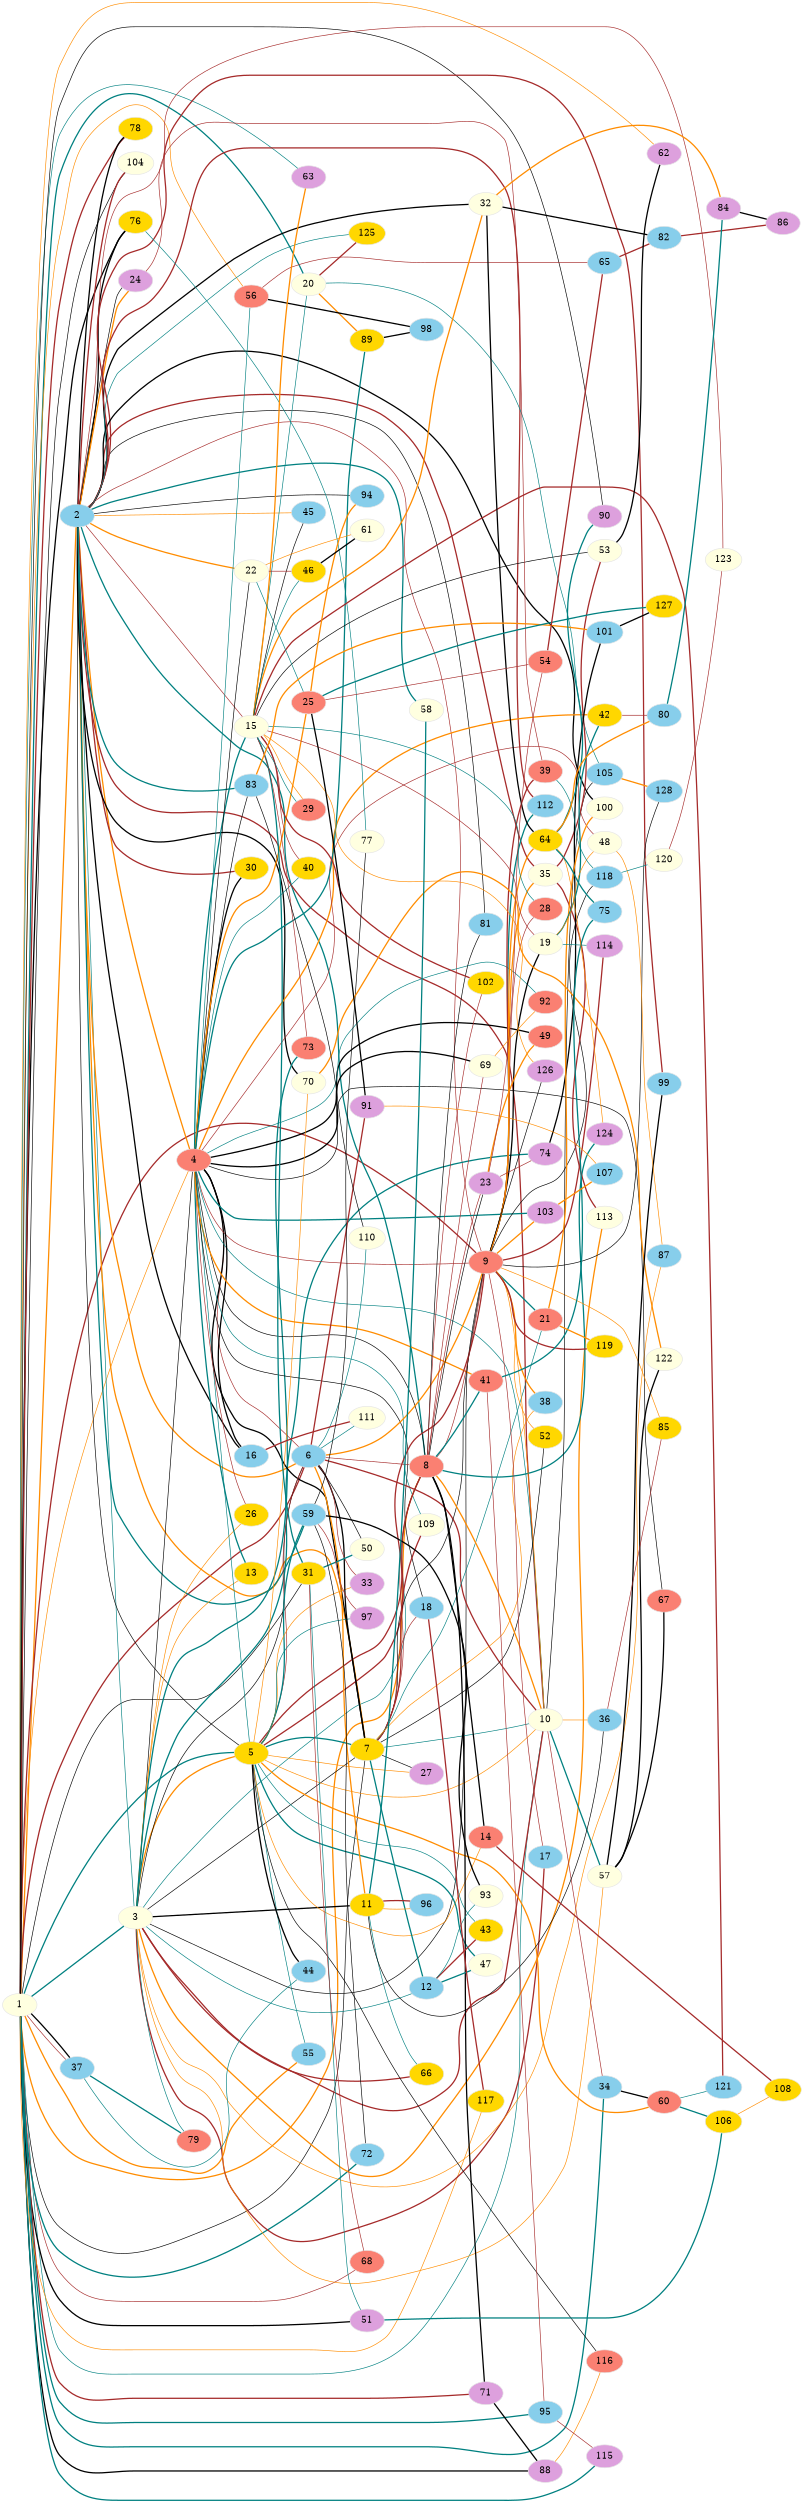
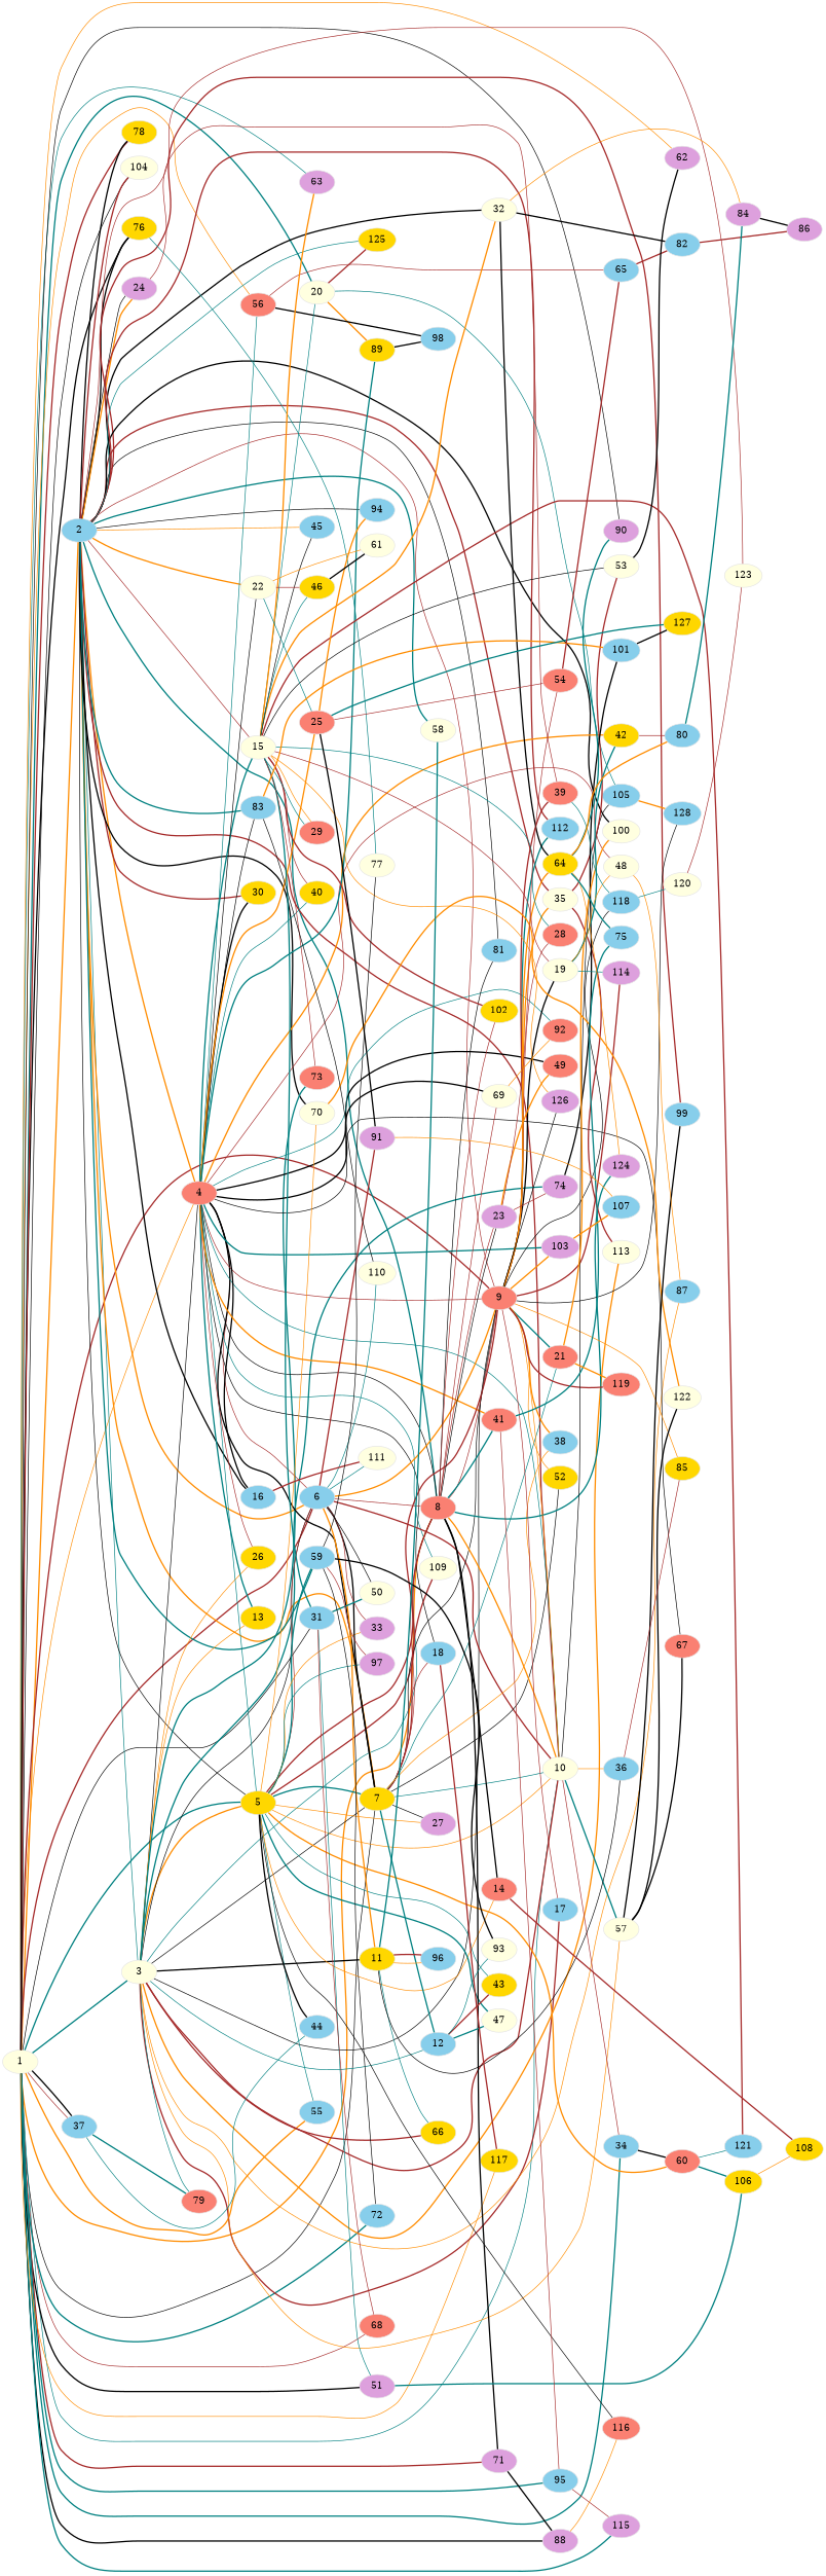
  graph {
    rankdir=LR
    node [color=gray90 fillcolor=skyblue style=filled]
    edge [color=teal style=bold]
    1 [fillcolor=lightyellow]
    2
    3 [fillcolor=lightyellow]
    4 [fillcolor=salmon]
    5 [fillcolor=gold]
    6
    7 [fillcolor=gold]
    8 [fillcolor=salmon]
    9 [fillcolor=salmon]
    10 [fillcolor=lightyellow]
    20 [fillcolor=lightyellow]
-   31 [fillcolor=gold]
+   31
    34
    37
    51 [fillcolor=plum]
    55
    56 [fillcolor=salmon]
    62 [fillcolor=plum]
    63 [fillcolor=plum]
    68 [fillcolor=salmon]
    71 [fillcolor=plum]
    72
    76 [fillcolor=gold]
    78 [fillcolor=gold]
    88 [fillcolor=plum]
    90 [fillcolor=plum]
    95
    104 [fillcolor=lightyellow]
    115 [fillcolor=plum]
    117 [fillcolor=gold]
    15 [fillcolor=lightyellow]
    16
    22 [fillcolor=lightyellow]
    24 [fillcolor=plum]
    30 [fillcolor=gold]
    32 [fillcolor=lightyellow]
    35 [fillcolor=lightyellow]
    45
    58 [fillcolor=lightyellow]
    59
    70 [fillcolor=lightyellow]
    81
    83
    94
    99
    100 [fillcolor=lightyellow]
    112
    123 [fillcolor=lightyellow]
    125 [fillcolor=gold]
    11 [fillcolor=gold]
    12
    13 [fillcolor=gold]
    17
    26 [fillcolor=gold]
    57 [fillcolor=lightyellow]
    66 [fillcolor=gold]
    73 [fillcolor=salmon]
    74 [fillcolor=plum]
    79 [fillcolor=salmon]
    87
    113 [fillcolor=lightyellow]
    18
    25 [fillcolor=salmon]
    40 [fillcolor=gold]
    41 [fillcolor=salmon]
    42 [fillcolor=gold]
    48 [fillcolor=lightyellow]
    49 [fillcolor=salmon]
    67 [fillcolor=salmon]
    69 [fillcolor=lightyellow]
    89 [fillcolor=gold]
    92 [fillcolor=salmon]
    103 [fillcolor=plum]
    109 [fillcolor=lightyellow]
    14 [fillcolor=salmon]
    27 [fillcolor=plum]
    33 [fillcolor=plum]
    43 [fillcolor=gold]
    44
    47 [fillcolor=lightyellow]
    60 [fillcolor=salmon]
    97 [fillcolor=plum]
    116 [fillcolor=salmon]
    50 [fillcolor=lightyellow]
    91 [fillcolor=plum]
    110 [fillcolor=lightyellow]
    111 [fillcolor=lightyellow]
    21 [fillcolor=salmon]
    38
    52 [fillcolor=gold]
    23 [fillcolor=plum]
    102 [fillcolor=gold]
    124 [fillcolor=plum]
    19 [fillcolor=lightyellow]
    28 [fillcolor=salmon]
    39 [fillcolor=salmon]
    64 [fillcolor=gold]
    85 [fillcolor=gold]
    114 [fillcolor=plum]
    118
-   119 [fillcolor=gold]
+   119 [fillcolor=salmon]
    126 [fillcolor=plum]
    128
    36
    105
    106 [fillcolor=gold]
    65
    98
    77 [fillcolor=lightyellow]
    29 [fillcolor=salmon]
    46 [fillcolor=gold]
    53 [fillcolor=lightyellow]
    121
    61 [fillcolor=lightyellow]
    82
    84 [fillcolor=plum]
    93 [fillcolor=lightyellow]
    122 [fillcolor=lightyellow]
    101
    120 [fillcolor=lightyellow]
    96
    54 [fillcolor=salmon]
    127 [fillcolor=gold]
    75
    80
    107
    108 [fillcolor=gold]
    86 [fillcolor=plum]
    1 -- 2 [color=darkorange]
    1 -- 3
    1 -- 4 [color=darkorange style=solid]
    1 -- 5
    1 -- 6 [color=brown]
    1 -- 7 [color=black style=solid]
    1 -- 8 [color=darkorange]
    1 -- 9 [color=brown]
    1 -- 10 [style=solid]
    1 -- 20
    1 -- 31 [color=black style=solid]
    1 -- 34
    1 -- 37 [color=brown style=solid]
    1 -- 37 [color=black]
    1 -- 51 [color=black]
    1 -- 55 [color=darkorange]
    1 -- 56 [color=darkorange style=solid]
    1 -- 62 [color=darkorange style=solid]
    1 -- 63 [style=solid]
    1 -- 68 [color=brown style=solid]
    1 -- 71 [color=brown]
    1 -- 72
    1 -- 76 [color=black]
    1 -- 78 [color=brown]
    1 -- 88 [color=black]
    1 -- 90 [color=black style=solid]
    1 -- 95
    1 -- 104 [color=black style=solid]
    1 -- 115
    1 -- 117 [color=darkorange style=solid]
    2 -- 3 [style=solid]
    2 -- 4 [color=darkorange]
    2 -- 5 [color=black style=solid]
    2 -- 6 [color=darkorange]
    2 -- 7 [color=darkorange]
    2 -- 8
    2 -- 9 [color=brown style=solid]
    2 -- 10 [color=brown]
    2 -- 76 [color=black]
    2 -- 78 [color=black]
    2 -- 104 [color=brown]
    2 -- 15 [color=brown style=solid]
    2 -- 16 [color=black]
    2 -- 22 [color=darkorange]
    2 -- 24 [color=darkorange]
    2 -- 24 [color=black style=solid]
    2 -- 30 [color=brown]
    2 -- 32 [color=black]
    2 -- 35 [color=brown]
    2 -- 45 [color=darkorange style=solid]
    2 -- 58
    2 -- 59
    2 -- 70 [color=black]
    2 -- 81 [color=black style=solid]
    2 -- 83
    2 -- 94 [color=black style=solid]
    2 -- 99 [color=brown]
    2 -- 100 [color=black]
    2 -- 112 [color=brown]
    2 -- 123 [color=brown style=solid]
    2 -- 125 [style=solid]
    3 -- 4 [color=black style=solid]
    3 -- 5 [color=darkorange]
    3 -- 6 [color=black style=solid]
    3 -- 7 [color=black style=solid]
    3 -- 8 [style=solid]
    3 -- 9 [color=black style=solid]
    3 -- 10 [color=brown]
    3 -- 11 [color=black]
    3 -- 12 [style=solid]
    3 -- 13 [color=darkorange style=solid]
    3 -- 17 [color=brown]
    3 -- 26 [color=darkorange style=solid]
    3 -- 57 [color=darkorange style=solid]
    3 -- 66 [color=brown]
    3 -- 73
    3 -- 74
    3 -- 79 [style=solid]
    3 -- 87 [color=darkorange style=solid]
    3 -- 113 [color=darkorange]
    4 -- 5 [style=solid]
    4 -- 6 [color=brown style=solid]
    4 -- 7 [color=black]
    4 -- 8 [color=black style=solid]
    4 -- 9 [color=brown style=solid]
    4 -- 10 [style=solid]
    4 -- 56 [style=solid]
    4 -- 15
    4 -- 16 [color=black]
    4 -- 22 [color=black style=solid]
    4 -- 30 [color=black]
    4 -- 83 [color=black style=solid]
    4 -- 13
    4 -- 26 [color=brown style=solid]
    4 -- 18 [color=black style=solid]
    4 -- 25 [color=darkorange]
    4 -- 40 [style=solid]
    4 -- 41 [color=darkorange]
    4 -- 42 [color=darkorange]
    4 -- 48 [color=brown style=solid]
    4 -- 49 [color=black]
    4 -- 67 [color=black style=solid]
    4 -- 69 [color=black]
    4 -- 89
    4 -- 92 [style=solid]
    4 -- 103
    4 -- 109 [style=solid]
    5 -- 6 [color=brown style=solid]
    5 -- 7
    5 -- 8 [color=brown]
    5 -- 9 [color=brown]
    5 -- 10 [color=darkorange style=solid]
    5 -- 55 [style=solid]
    5 -- 59
    5 -- 70 [color=darkorange style=solid]
    5 -- 14 [color=darkorange style=solid]
    5 -- 27 [color=darkorange style=solid]
    5 -- 33 [color=darkorange style=solid]
    5 -- 43 [style=solid]
    5 -- 44 [color=black]
    5 -- 47
    5 -- 60 [color=darkorange]
    5 -- 97 [style=solid]
    5 -- 116 [color=black style=solid]
    6 -- 7 [color=black]
    6 -- 8 [color=brown style=solid]
    6 -- 9 [color=darkorange]
    6 -- 10 [color=brown]
    6 -- 11 [color=darkorange]
    6 -- 33 [color=brown style=solid]
    6 -- 50 [color=black style=solid]
    6 -- 91 [color=brown]
    6 -- 110 [style=solid]
    6 -- 111 [style=solid]
    7 -- 8 [color=brown style=solid]
    7 -- 9 [color=black style=solid]
    7 -- 10 [style=solid]
    7 -- 12
    7 -- 18 [color=brown style=solid]
    7 -- 109 [color=brown]
    7 -- 27 [color=black style=solid]
    7 -- 21 [style=solid]
    7 -- 38 [color=darkorange style=solid]
    7 -- 52 [color=black style=solid]
    8 -- 9 [color=brown style=solid]
    8 -- 10 [color=darkorange]
    8 -- 71 [color=black]
    8 -- 81 [color=black style=solid]
    8 -- 41
    8 -- 69 [color=brown style=solid]
    8 -- 14 [color=black]
    8 -- 23 [color=black style=solid]
    8 -- 23 [color=brown style=solid]
    8 -- 102 [color=brown style=solid]
    8 -- 124
    9 -- 10 [color=darkorange style=solid]
    9 -- 35 [color=darkorange]
    9 -- 112
    9 -- 17 [color=brown style=solid]
    9 -- 103 [color=darkorange]
    9 -- 21
    9 -- 38 [color=darkorange]
    9 -- 52 [color=darkorange style=solid]
    9 -- 19 [color=black]
    9 -- 28 [color=brown style=solid]
    9 -- 39 [color=brown]
    9 -- 64 [color=darkorange]
    9 -- 85 [color=darkorange style=solid]
    9 -- 114 [color=brown]
    9 -- 118 [color=black style=solid]
    9 -- 119 [color=brown]
    9 -- 126 [color=black style=solid]
    9 -- 128 [color=black style=solid]
    10 -- 34 [color=brown style=solid]
    10 -- 57
    10 -- 36 [color=darkorange style=solid]
    10 -- 105 [color=black style=solid]
    20 -- 125 [color=brown]
    20 -- 89 [color=darkorange]
    20 -- 105 [style=solid]
    31 -- 51 [style=solid]
    31 -- 68 [color=brown style=solid]
    31 -- 50
    34 -- 60 [color=black]
    37 -- 79
    37 -- 44 [style=solid]
    51 -- 106
    56 -- 65 [color=brown style=solid]
    56 -- 98 [color=black]
    71 -- 88 [color=black]
    76 -- 77 [style=solid]
    88 -- 116 [color=darkorange style=solid]
    95 -- 115 [color=brown style=solid]
    15 -- 20 [style=solid]
    15 -- 31
    15 -- 63 [color=darkorange]
    15 -- 32 [color=darkorange]
    15 -- 45 [color=black style=solid]
    15 -- 73 [color=brown style=solid]
    15 -- 40 [color=brown style=solid]
    15 -- 102 [color=brown]
    15 -- 19 [color=brown style=solid]
    15 -- 28 [style=solid]
    15 -- 126 [color=darkorange style=solid]
    15 -- 29 [style=solid]
    15 -- 29 [color=darkorange style=solid]
    15 -- 46 [style=solid]
    15 -- 53 [color=black style=solid]
    15 -- 121 [color=brown]
    16 -- 111 [color=brown]
    22 -- 25 [style=solid]
    22 -- 46 [color=brown style=solid]
    22 -- 61 [color=darkorange style=solid]
    24 -- 39 [color=brown style=solid]
    32 -- 64 [color=black]
    32 -- 82 [color=black]
-   32 -- 84 [color=darkorange]
+   32 -- 84 [color=darkorange style=solid]
    35 -- 113 [color=brown]
    35 -- 53 [color=brown]
    59 -- 72 [color=black style=solid]
    59 -- 97 [color=brown style=solid]
    59 -- 77 [color=black style=solid]
    59 -- 93 [color=black]
    70 -- 122 [color=darkorange]
    83 -- 110 [color=black style=solid]
    83 -- 101 [color=darkorange]
    11 -- 58
    11 -- 66 [style=solid]
    11 -- 36 [color=black style=solid]
    11 -- 96 [color=darkorange style=solid]
    11 -- 96 [color=brown]
    12 -- 43 [color=brown]
    12 -- 47
    12 -- 93 [style=solid]
    57 -- 99 [color=black]
    57 -- 67 [color=black]
    57 -- 122 [color=black]
    74 -- 101 [color=black]
    18 -- 117 [color=brown]
    25 -- 94 [color=darkorange]
    25 -- 91 [color=black]
    25 -- 54 [color=brown style=solid]
    25 -- 127
    41 -- 95 [color=brown style=solid]
    41 -- 75
    42 -- 80 [color=brown style=solid]
    48 -- 87 [color=darkorange style=solid]
    69 -- 92 [color=darkorange style=solid]
    89 -- 98 [color=black]
    103 -- 107 [color=darkorange]
    14 -- 108 [color=brown]
    60 -- 106
    60 -- 121 [style=solid]
    91 -- 107 [color=darkorange style=solid]
    21 -- 100 [color=darkorange]
    21 -- 119 [color=darkorange]
    23 -- 74 [color=brown style=solid]
    23 -- 49 [color=darkorange]
    23 -- 54 [color=brown style=solid]
    19 -- 42
    19 -- 48 [color=darkorange style=solid]
    19 -- 114 [style=solid]
    39 -- 118 [style=solid]
    64 -- 90
    64 -- 124 [color=darkorange style=solid]
    64 -- 75
    64 -- 80 [color=darkorange]
    118 -- 120 [style=solid]
    36 -- 85 [color=brown style=solid]
    105 -- 128 [color=darkorange]
    106 -- 108 [color=darkorange style=solid]
    65 -- 82 [color=brown]
    46 -- 61 [color=black]
    53 -- 62 [color=black]
    82 -- 86 [color=brown]
    84 -- 86 [color=black]
    101 -- 127 [color=black]
    120 -- 123 [color=brown style=solid]
    54 -- 65 [color=brown]
    80 -- 84
  }
